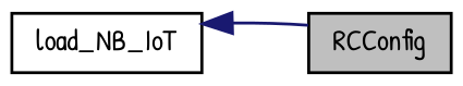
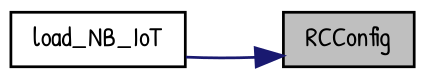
  digraph {
    rankdir=RL
    fontname="Patrick Hand"
    node [color=black fontname="Patrick Hand" fontsize=10 shape=record style=filled]
    n1 [fillcolor=grey75 fontcolor=black height=0.2 label=RCConfig width=0.4]
    n2 [fillcolor=white height=0.2 label=load_NB_IoT width=0.4]
-   n2 -> n1 [color=midnightblue dir=back fontname="Patrick Hand" fontsize=10 labelfontname=Helvetica labelfontsize=10 style=solid]
+   n1 -> n2 [color=midnightblue dir=back fontname="Patrick Hand" fontsize=10 labelfontname=Helvetica labelfontsize=10 style=solid]
  }
